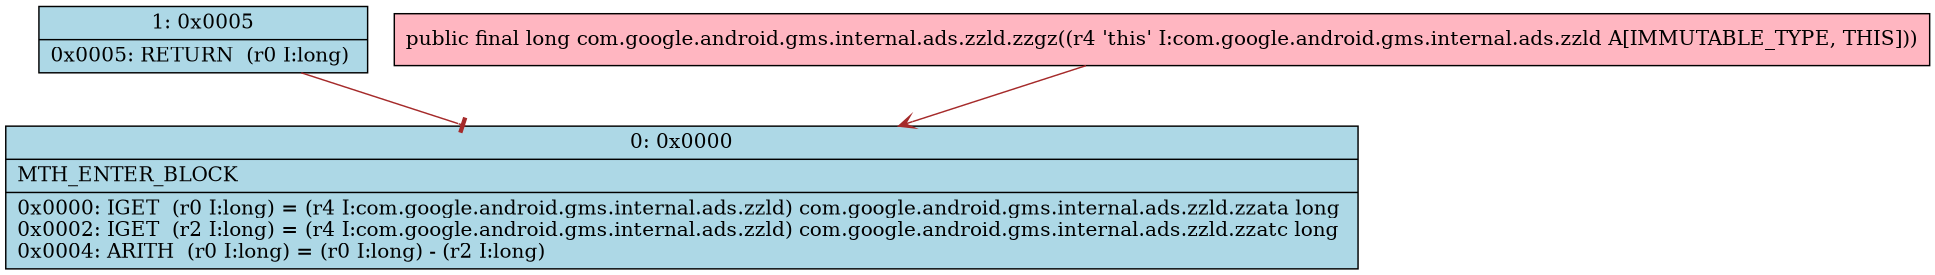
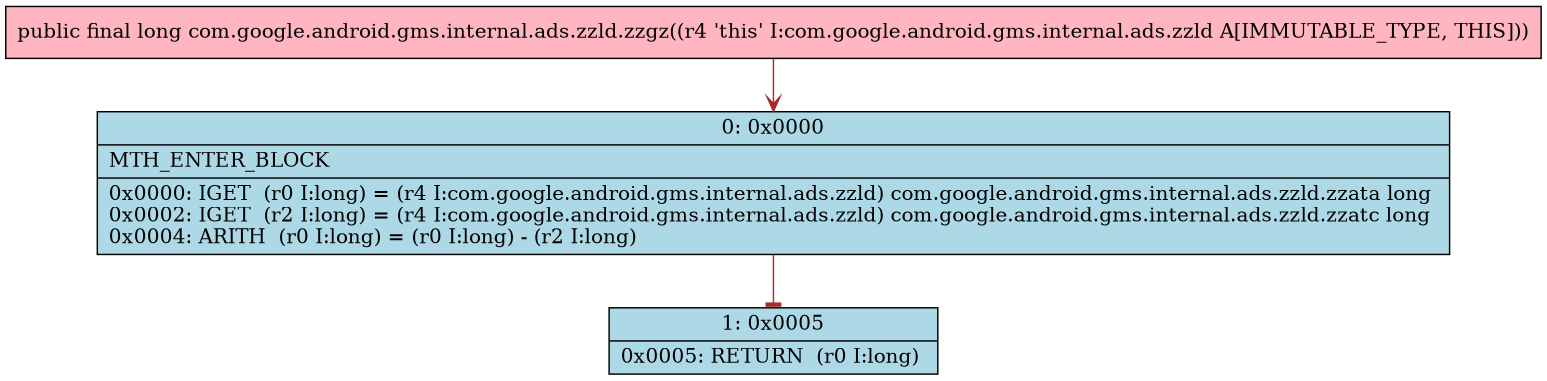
  digraph {
    node [shape=record style=filled fillcolor=lightblue]
    edge [color=brown]
    n1 [label="{0\:\ 0x0000|MTH_ENTER_BLOCK\l|0x0000: IGET  (r0 I:long) = (r4 I:com.google.android.gms.internal.ads.zzld) com.google.android.gms.internal.ads.zzld.zzata long \l0x0002: IGET  (r2 I:long) = (r4 I:com.google.android.gms.internal.ads.zzld) com.google.android.gms.internal.ads.zzld.zzatc long \l0x0004: ARITH  (r0 I:long) = (r0 I:long) \- (r2 I:long) \l}"]
    n2 [label="{1\:\ 0x0005|0x0005: RETURN  (r0 I:long) \l}"]
    n3 [label="{public final long com.google.android.gms.internal.ads.zzld.zzgz((r4 'this' I:com.google.android.gms.internal.ads.zzld A[IMMUTABLE_TYPE, THIS])) }" fillcolor=lightpink]
-   n2 -> n1 [arrowhead=tee]
+   n1 -> n2 [arrowhead=tee]
    n3 -> n1 [arrowhead=vee]
  }
